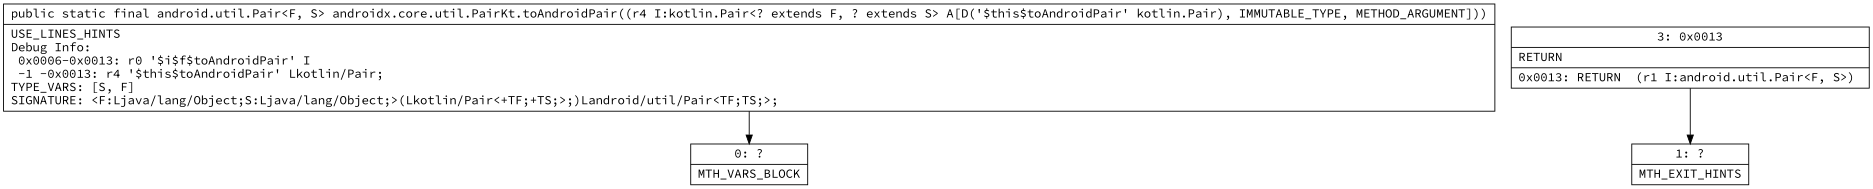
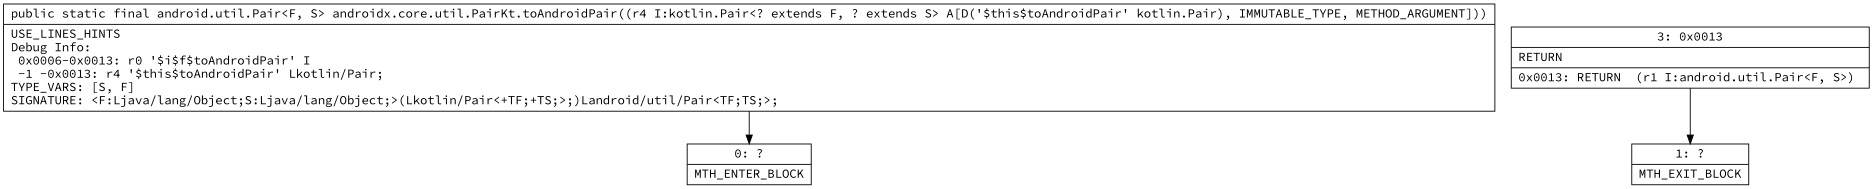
  digraph {
    fontname="Source Code Pro"
    node [fontname="Source Code Pro" shape=record]
    edge [fontname="Source Code Pro"]
-   n1 [label="{0\:\ ?|MTH_VARS_BLOCK\l}"]
+   n1 [label="{0\:\ ?|MTH_ENTER_BLOCK\l}"]
    n2 [label="{3\:\ 0x0013|RETURN\l|0x0013: RETURN  (r1 I:android.util.Pair\<F, S\>) \l}"]
-   n3 [label="{1\:\ ?|MTH_EXIT_HINTS\l}"]
+   n3 [label="{1\:\ ?|MTH_EXIT_BLOCK\l}"]
    n4 [label="{public static final android.util.Pair\<F, S\> androidx.core.util.PairKt.toAndroidPair((r4 I:kotlin.Pair\<? extends F, ? extends S\> A[D('$this$toAndroidPair' kotlin.Pair), IMMUTABLE_TYPE, METHOD_ARGUMENT]))  | USE_LINES_HINTS\lDebug Info:\l  0x0006\-0x0013: r0 '$i$f$toAndroidPair' I\l  \-1 \-0x0013: r4 '$this$toAndroidPair' Lkotlin\/Pair;\lTYPE_VARS: [S, F]\lSIGNATURE: \<F:Ljava\/lang\/Object;S:Ljava\/lang\/Object;\>(Lkotlin\/Pair\<+TF;+TS;\>;)Landroid\/util\/Pair\<TF;TS;\>;\l}"]
    n2 -> n3
    n4 -> n1
  }
